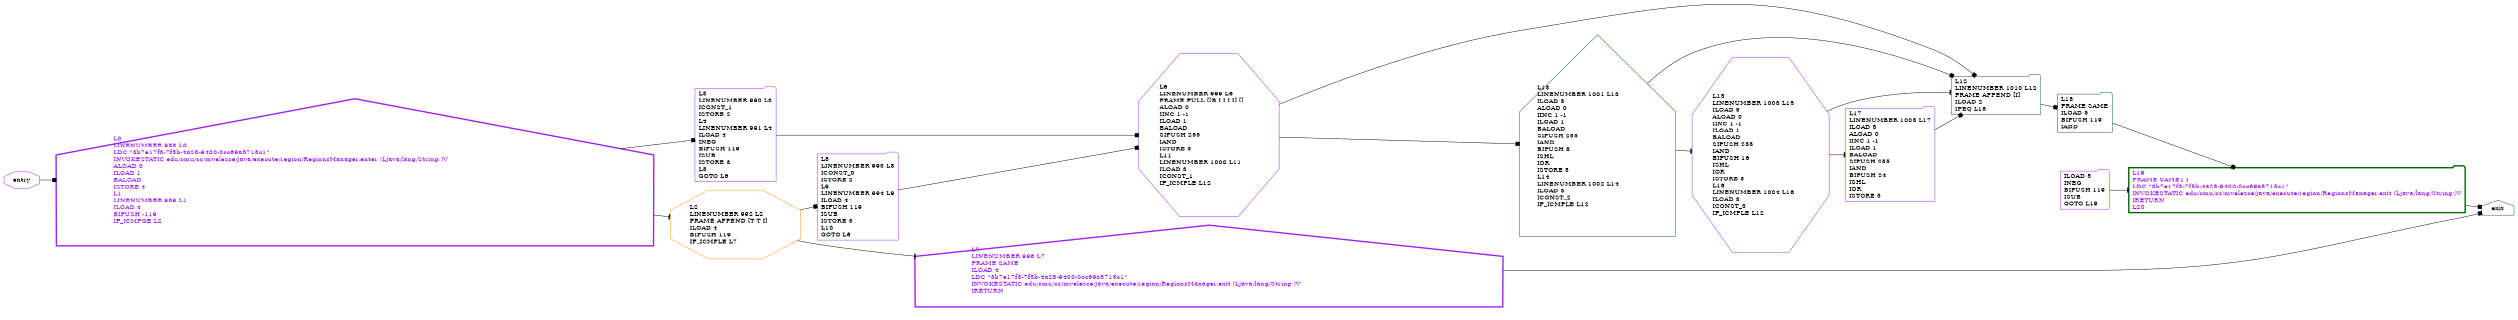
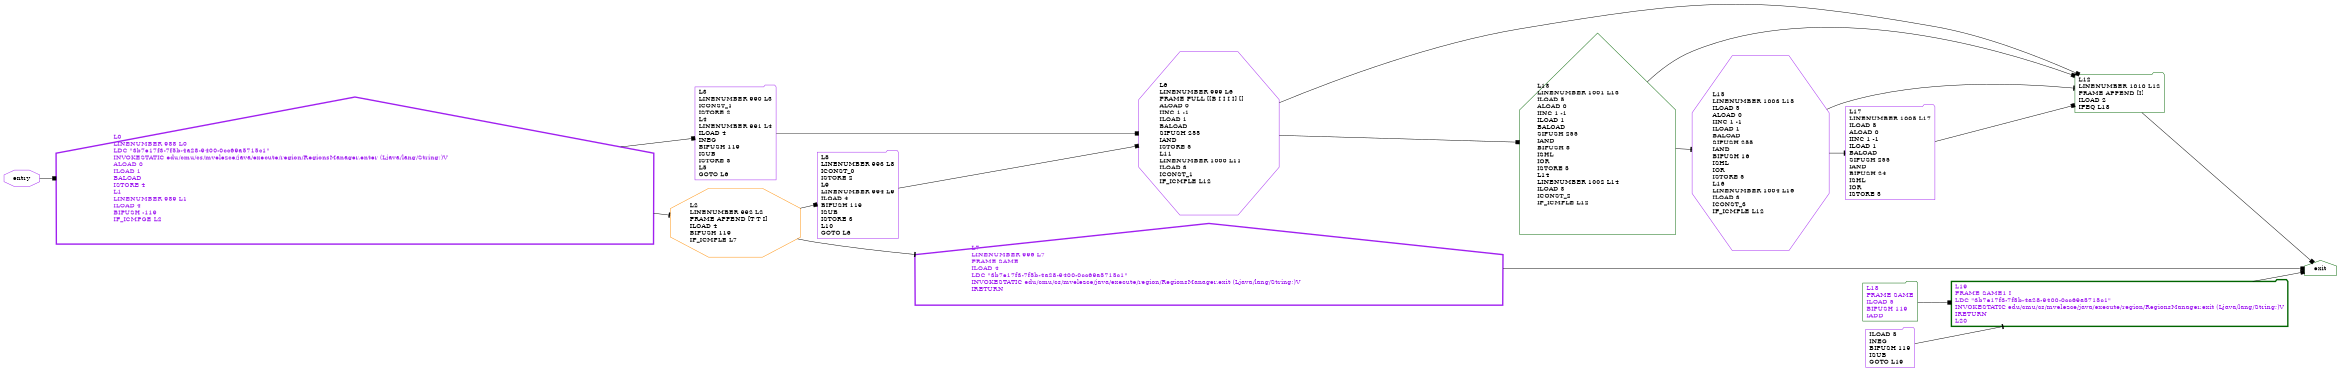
  digraph {
    rankdir=LR
    node [color=purple shape=folder]
    edge [arrowhead=box]
    n1 [fontcolor=purple label="L7\lLINENUMBER 996 L7\lFRAME SAME\lILOAD 4\lLDC \"3b7e17f3-7f5b-4a28-9400-0cc69a5715c1\"\lINVOKESTATIC edu/cmu/cs/mvelezce/java/execute/region/RegionsManager.exit (Ljava/lang/String;)V\lIRETURN\l" penwidth=3 shape=house]
    exit [color=darkgreen shape=house]
    n3 [label="L6\lLINENUMBER 999 L6\lFRAME FULL [[B I I I I] []\lALOAD 0\lIINC 1 -1\lILOAD 1\lBALOAD\lSIPUSH 255\lIAND\lISTORE 5\lL11\lLINENUMBER 1000 L11\lILOAD 3\lICONST_1\lIF_ICMPLE L12\l" shape=octagon]
    n4 [color=darkgreen label="L12\lLINENUMBER 1010 L12\lFRAME APPEND [I]\lILOAD 2\lIFEQ L18\l"]
    n5 [color=darkgreen label="L13\lLINENUMBER 1001 L13\lILOAD 5\lALOAD 0\lIINC 1 -1\lILOAD 1\lBALOAD\lSIPUSH 255\lIAND\lBIPUSH 8\lISHL\lIOR\lISTORE 5\lL14\lLINENUMBER 1002 L14\lILOAD 3\lICONST_2\lIF_ICMPLE L12\l" shape=house]
-   n6 [color=darkgreen label="L18\lFRAME SAME\lILOAD 5\lBIPUSH 119\lIADD\l"]
+   n6 [color=darkgreen label="L18\lFRAME SAME\lILOAD 5\lBIPUSH 119\lIADD\l" fontcolor=purple]
    n7 [label="L15\lLINENUMBER 1003 L15\lILOAD 5\lALOAD 0\lIINC 1 -1\lILOAD 1\lBALOAD\lSIPUSH 255\lIAND\lBIPUSH 16\lISHL\lIOR\lISTORE 5\lL16\lLINENUMBER 1004 L16\lILOAD 3\lICONST_3\lIF_ICMPLE L12\l" shape=octagon]
    n8 [color=darkgreen fontcolor=purple label="L19\lFRAME SAME1 I\lLDC \"3b7e17f3-7f5b-4a28-9400-0cc69a5715c1\"\lINVOKESTATIC edu/cmu/cs/mvelezce/java/execute/region/RegionsManager.exit (Ljava/lang/String;)V\lIRETURN\lL20\l" penwidth=3]
    n9 [label="ILOAD 5\lINEG\lBIPUSH 119\lISUB\lGOTO L19\l"]
    n10 [label="L3\lLINENUMBER 990 L3\lICONST_1\lISTORE 2\lL4\lLINENUMBER 991 L4\lILOAD 4\lINEG\lBIPUSH 119\lISUB\lISTORE 3\lL5\lGOTO L6\l"]
    n11 [label="L17\lLINENUMBER 1005 L17\lILOAD 5\lALOAD 0\lIINC 1 -1\lILOAD 1\lBALOAD\lSIPUSH 255\lIAND\lBIPUSH 24\lISHL\lIOR\lISTORE 5\l"]
    n12 [label="L8\lLINENUMBER 993 L8\lICONST_0\lISTORE 2\lL9\lLINENUMBER 994 L9\lILOAD 4\lBIPUSH 119\lISUB\lISTORE 3\lL10\lGOTO L6\l"]
    n13 [fontcolor=purple label="L0\lLINENUMBER 988 L0\lLDC \"3b7e17f3-7f5b-4a28-9400-0cc69a5715c1\"\lINVOKESTATIC edu/cmu/cs/mvelezce/java/execute/region/RegionsManager.enter (Ljava/lang/String;)V\lALOAD 0\lILOAD 1\lBALOAD\lISTORE 4\lL1\lLINENUMBER 989 L1\lILOAD 4\lBIPUSH -119\lIF_ICMPGE L2\l" penwidth=3 shape=house]
    n14 [color=darkorange label="L2\lLINENUMBER 992 L2\lFRAME APPEND [T T I]\lILOAD 4\lBIPUSH 119\lIF_ICMPLE L7\l" shape=octagon]
    entry [shape=octagon]
    n1 -> exit
    n3 -> n4
    n3 -> n5
-   n4 -> n6
+   n4 -> exit
    n5 -> n4
    n5 -> n7 [arrowhead=tee]
    n6 -> n8
    n7 -> n4 [arrowhead=tee]
    n7 -> n11 [arrowhead=tee]
    n8 -> exit
    n9 -> n8 [arrowhead=tee]
    n10 -> n3
    n11 -> n4
    n12 -> n3
    n13 -> n10
    n13 -> n14 [arrowhead=tee]
    n14 -> n1 [arrowhead=tee]
    n14 -> n12
    entry -> n13
  }
